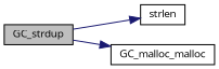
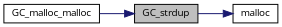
  digraph {
    fontname="Open Sans"
    rankdir=LR
    node [color=black fillcolor=white fontname="Open Sans" fontsize=10 shape=record style=filled]
    edge [color=midnightblue fontname="Open Sans" fontsize=10 labelfontname=Helvetica labelfontsize=10 style=solid]
    n1 [fillcolor=grey75 fontcolor=black height=0.2 label=GC_strdup width=0.4]
-   n2 [height=0.2 label=strlen width=0.4]
+   n2 [height=0.2 label=malloc width=0.4]
    n3 [height=0.2 label=GC_malloc_malloc width=0.4]
    n1 -> n2
-   n1 -> n3
+   n3 -> n1
  }
